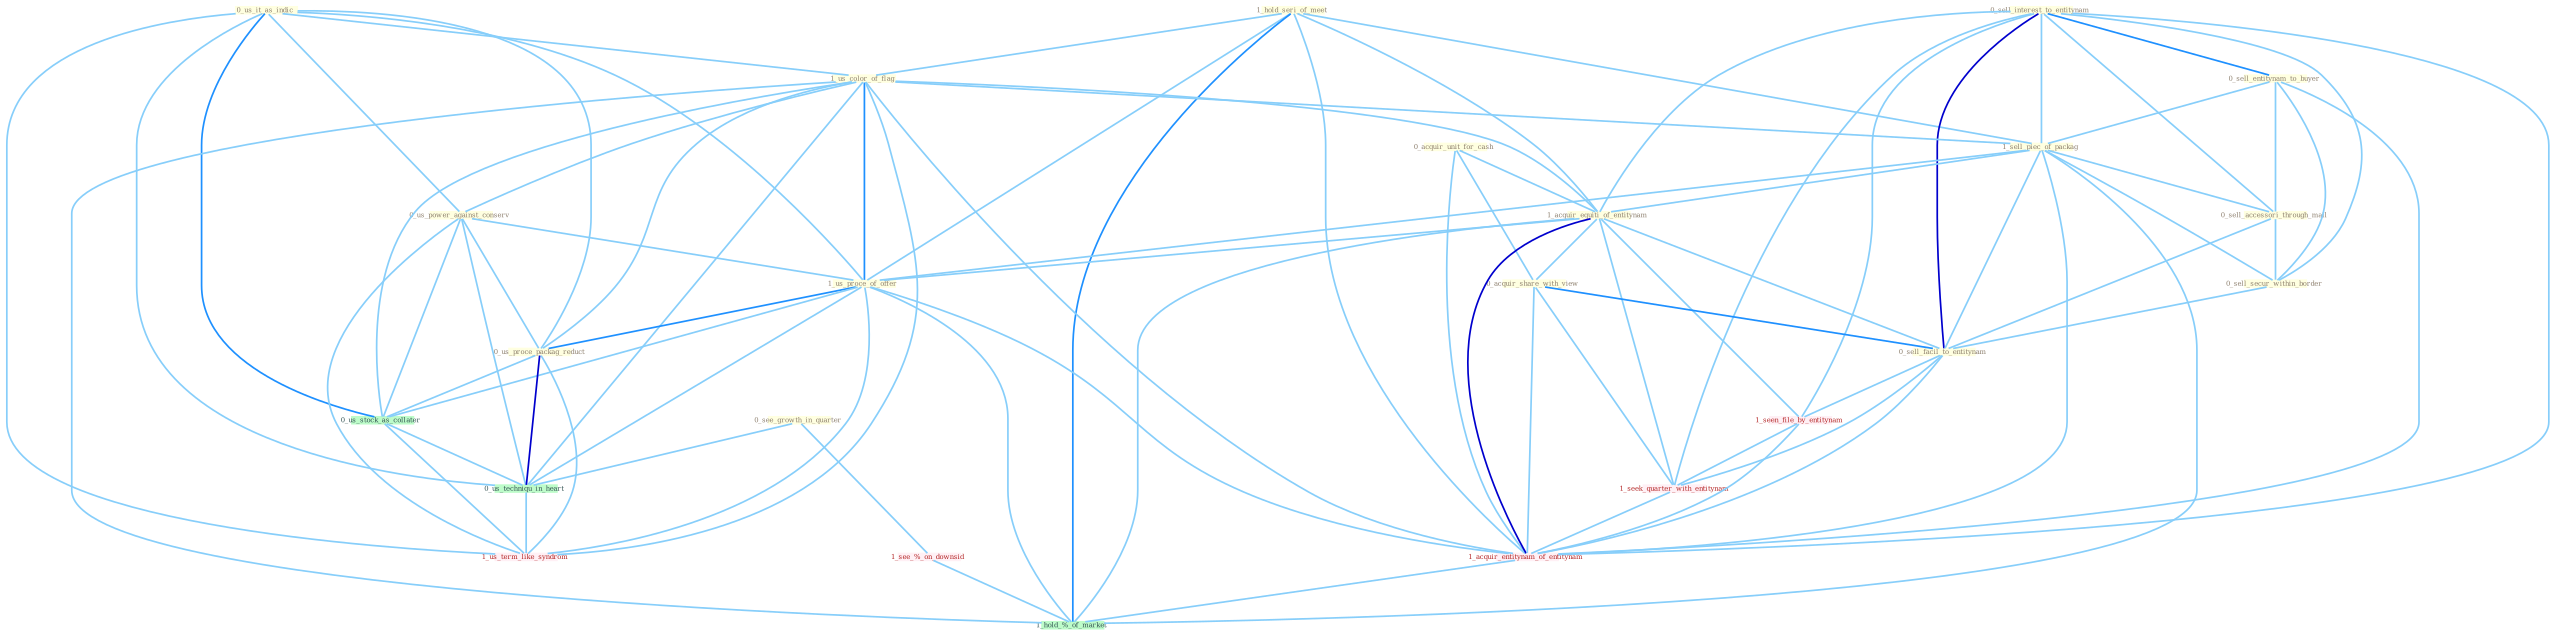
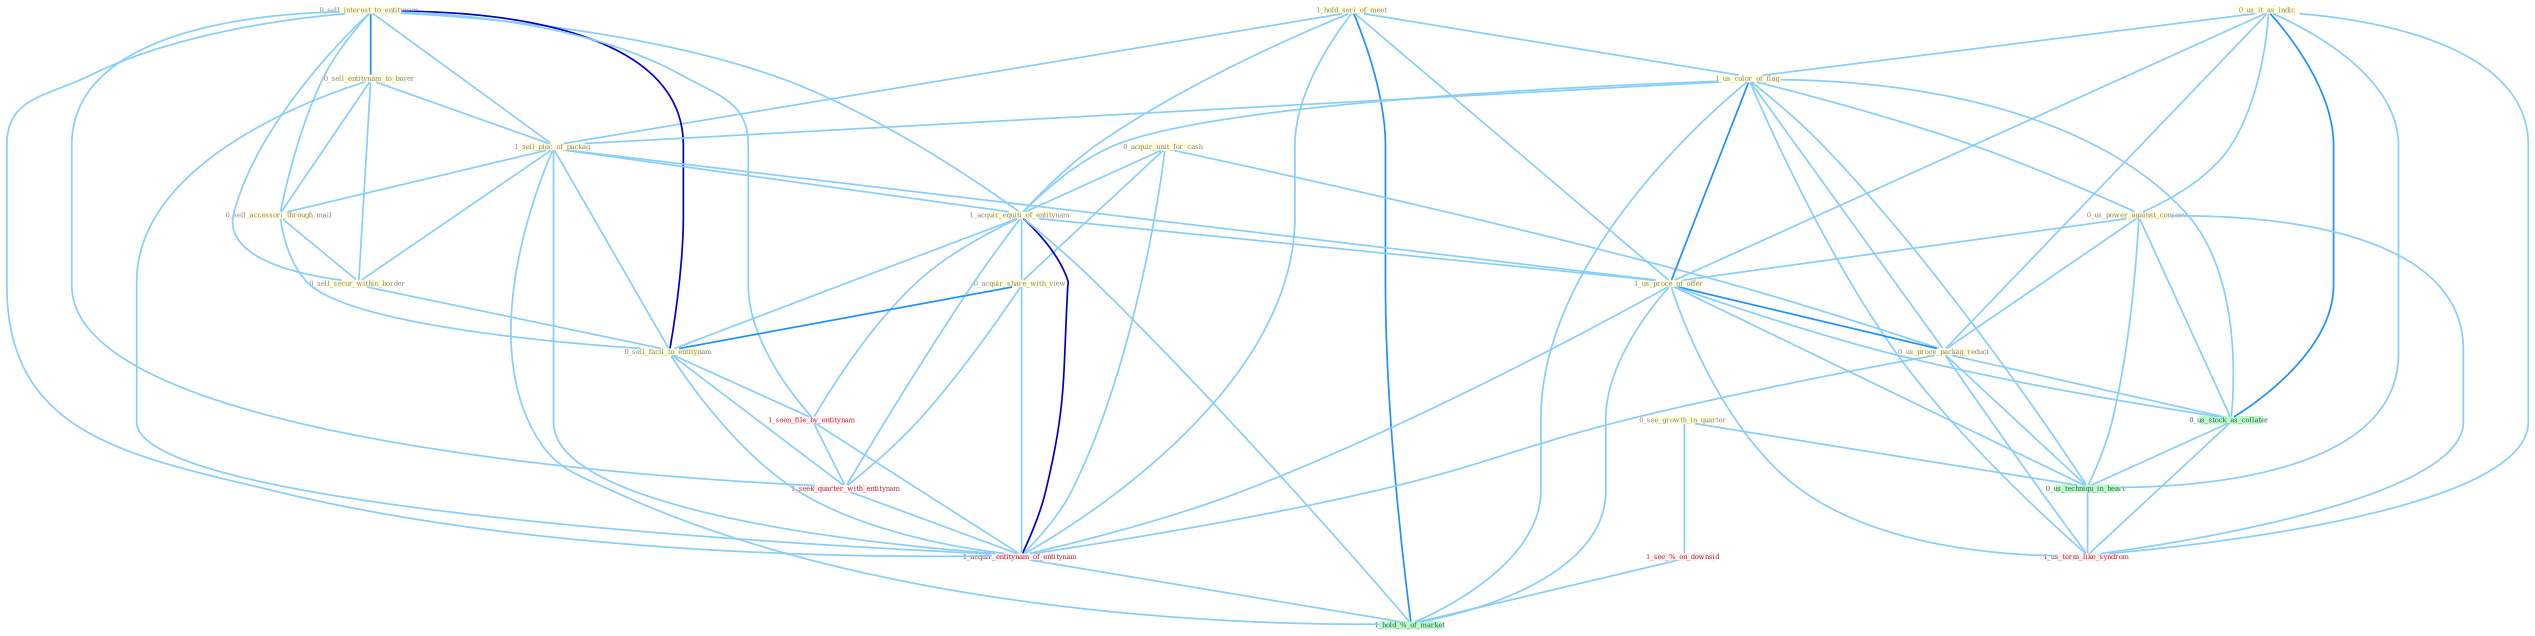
  graph {
    node [color="#ffffe0" fixedsize=true fontcolor="#8b7d6b" fontsize=4 shape=polygon style=filled]
    edge [color="#87cefa" w=1]
    "0_see_growth_in_quarter " [height=.06 width=.5]
    "0_us_it_as_indic " [height=.06 width=.5]
    "1_hold_seri_of_meet " [height=.06 width=.5]
    "0_sell_interest_to_entitynam " [height=.06 width=.5]
    "0_acquir_unit_for_cash " [height=.06 width=.5]
    "1_us_color_of_flag " [height=.06 width=.5]
    "0_sell_entitynam_to_buyer " [height=.06 width=.5]
    "0_us_power_against_conserv " [height=.06 width=.5]
    "1_sell_piec_of_packag " [height=.06 width=.5]
    "0_sell_accessori_through_mail " [height=.06 width=.5]
    "1_acquir_equiti_of_entitynam " [height=.06 width=.5]
    "1_us_proce_of_offer " [height=.06 width=.5]
    n13 [height=.06 label="0_us_proce_packag_reduct" width=.5]
    "0_acquir_share_with_view " [height=.06 width=.5]
    "0_sell_secur_within_border " [height=.06 width=.5]
    "0_sell_facil_to_entitynam " [height=.06 width=.5]
    "1_seen_file_by_entitynam " [color="#fff0f5" fontcolor="#b22222" height=.06 width=.5]
    n18 [color="#fff0f5" fontcolor="#b22222" height=.06 label="1_seek_quarter_with_entitynam" width=.5]
    "1_acquir_entitynam_of_entitynam " [color="#fff0f5" fontcolor="#b22222" height=.06 width=.5]
    "1_see_%_on_downsid " [color="#fff0f5" fontcolor="#b22222" height=.06 width=.5]
    "1_us_term_like_syndrom " [color="#fff0f5" fontcolor="#b22222" height=.06 width=.5]
    "0_us_techniqu_in_heart " [color="#BDFCC9" fontcolor="#2f4f4f" height=.06 width=.5]
    "0_us_stock_as_collater " [color="#BDFCC9" fontcolor="#2f4f4f" height=.06 width=.5]
    "1_hold_%_of_market " [color="#BDFCC9" fontcolor="#2f4f4f" height=.06 width=.5]
    subgraph sub_1 {
      "0_see_growth_in_quarter "
      "0_us_it_as_indic "
      "1_hold_seri_of_meet "
      "0_sell_interest_to_entitynam "
      "0_acquir_unit_for_cash "
      "1_us_color_of_flag "
      "0_sell_entitynam_to_buyer "
      "0_us_power_against_conserv "
      "1_sell_piec_of_packag "
      "0_sell_accessori_through_mail "
      "1_acquir_equiti_of_entitynam "
      "1_us_proce_of_offer "
      n13
      "0_acquir_share_with_view "
      "0_sell_secur_within_border "
      "0_sell_facil_to_entitynam "
    }
    subgraph sub_2 {
      "1_seen_file_by_entitynam "
      n18
      "1_acquir_entitynam_of_entitynam "
      "1_see_%_on_downsid "
      "1_us_term_like_syndrom "
    }
    "0_see_growth_in_quarter " -- "1_see_%_on_downsid "
    "0_see_growth_in_quarter " -- "0_us_techniqu_in_heart "
    "0_us_it_as_indic " -- "1_us_color_of_flag "
    "0_us_it_as_indic " -- "0_us_power_against_conserv "
    "0_us_it_as_indic " -- "1_us_proce_of_offer "
    "0_us_it_as_indic " -- n13
    "0_us_it_as_indic " -- "1_us_term_like_syndrom "
    "0_us_it_as_indic " -- "0_us_techniqu_in_heart "
    "0_us_it_as_indic " -- "0_us_stock_as_collater " [color="#1e90ff" w=2]
    "1_hold_seri_of_meet " -- "1_us_color_of_flag "
    "1_hold_seri_of_meet " -- "1_sell_piec_of_packag "
    "1_hold_seri_of_meet " -- "1_acquir_equiti_of_entitynam "
    "1_hold_seri_of_meet " -- "1_us_proce_of_offer "
    "1_hold_seri_of_meet " -- "1_acquir_entitynam_of_entitynam "
    "1_hold_seri_of_meet " -- "1_hold_%_of_market " [color="#1e90ff" w=2]
    "0_sell_interest_to_entitynam " -- "0_sell_entitynam_to_buyer " [color="#1e90ff" w=2]
    "0_sell_interest_to_entitynam " -- "1_sell_piec_of_packag "
    "0_sell_interest_to_entitynam " -- "0_sell_accessori_through_mail "
    "0_sell_interest_to_entitynam " -- "1_acquir_equiti_of_entitynam "
    "0_sell_interest_to_entitynam " -- "0_sell_secur_within_border "
    "0_sell_interest_to_entitynam " -- "0_sell_facil_to_entitynam " [color="#0000cd" w=3]
    "0_sell_interest_to_entitynam " -- "1_seen_file_by_entitynam "
    "0_sell_interest_to_entitynam " -- n18
    "0_sell_interest_to_entitynam " -- "1_acquir_entitynam_of_entitynam "
    "0_acquir_unit_for_cash " -- "1_acquir_equiti_of_entitynam "
+   "0_acquir_unit_for_cash " -- n13
    "0_acquir_unit_for_cash " -- "0_acquir_share_with_view "
    "0_acquir_unit_for_cash " -- "1_acquir_entitynam_of_entitynam "
    "1_us_color_of_flag " -- "0_us_power_against_conserv "
    "1_us_color_of_flag " -- "1_sell_piec_of_packag "
    "1_us_color_of_flag " -- "1_acquir_equiti_of_entitynam "
    "1_us_color_of_flag " -- "1_us_proce_of_offer " [color="#1e90ff" w=2]
    "1_us_color_of_flag " -- n13
-   "1_us_color_of_flag " -- "1_acquir_entitynam_of_entitynam "
+   n13 -- "1_acquir_entitynam_of_entitynam "
    "1_us_color_of_flag " -- "1_us_term_like_syndrom "
    "1_us_color_of_flag " -- "0_us_techniqu_in_heart "
    "1_us_color_of_flag " -- "0_us_stock_as_collater "
    "1_us_color_of_flag " -- "1_hold_%_of_market "
    "0_sell_entitynam_to_buyer " -- "1_sell_piec_of_packag "
    "0_sell_entitynam_to_buyer " -- "0_sell_accessori_through_mail "
    "0_sell_entitynam_to_buyer " -- "0_sell_secur_within_border "
    "0_sell_entitynam_to_buyer " -- "1_acquir_entitynam_of_entitynam "
    "0_us_power_against_conserv " -- "1_us_proce_of_offer "
    "0_us_power_against_conserv " -- n13
    "0_us_power_against_conserv " -- "1_us_term_like_syndrom "
    "0_us_power_against_conserv " -- "0_us_techniqu_in_heart "
    "0_us_power_against_conserv " -- "0_us_stock_as_collater "
    "1_sell_piec_of_packag " -- "0_sell_accessori_through_mail "
    "1_sell_piec_of_packag " -- "1_acquir_equiti_of_entitynam "
    "1_sell_piec_of_packag " -- "1_us_proce_of_offer "
    "1_sell_piec_of_packag " -- "0_sell_secur_within_border "
    "1_sell_piec_of_packag " -- "0_sell_facil_to_entitynam "
    "1_sell_piec_of_packag " -- "1_acquir_entitynam_of_entitynam "
    "1_sell_piec_of_packag " -- "1_hold_%_of_market "
    "0_sell_accessori_through_mail " -- "0_sell_secur_within_border "
    "0_sell_accessori_through_mail " -- "0_sell_facil_to_entitynam "
    "1_acquir_equiti_of_entitynam " -- "1_us_proce_of_offer "
    "1_acquir_equiti_of_entitynam " -- "0_acquir_share_with_view "
    "1_acquir_equiti_of_entitynam " -- "0_sell_facil_to_entitynam "
    "1_acquir_equiti_of_entitynam " -- "1_seen_file_by_entitynam "
    "1_acquir_equiti_of_entitynam " -- n18
    "1_acquir_equiti_of_entitynam " -- "1_acquir_entitynam_of_entitynam " [color="#0000cd" w=3]
    "1_acquir_equiti_of_entitynam " -- "1_hold_%_of_market "
    "1_us_proce_of_offer " -- n13 [color="#1e90ff" w=2]
    "1_us_proce_of_offer " -- "1_acquir_entitynam_of_entitynam "
    "1_us_proce_of_offer " -- "1_us_term_like_syndrom "
    "1_us_proce_of_offer " -- "0_us_techniqu_in_heart "
    "1_us_proce_of_offer " -- "0_us_stock_as_collater "
    "1_us_proce_of_offer " -- "1_hold_%_of_market "
    n13 -- "1_us_term_like_syndrom "
-   n13 -- "0_us_techniqu_in_heart " [color="#0000cd"]
+   n13 -- "0_us_techniqu_in_heart "
    n13 -- "0_us_stock_as_collater "
    "0_acquir_share_with_view " -- "0_sell_facil_to_entitynam " [color="#1e90ff" w=2]
    "0_acquir_share_with_view " -- n18
    "0_acquir_share_with_view " -- "1_acquir_entitynam_of_entitynam "
    "0_sell_secur_within_border " -- "0_sell_facil_to_entitynam "
    "0_sell_facil_to_entitynam " -- "1_seen_file_by_entitynam "
    "0_sell_facil_to_entitynam " -- n18
    "0_sell_facil_to_entitynam " -- "1_acquir_entitynam_of_entitynam "
    "1_seen_file_by_entitynam " -- n18
    "1_seen_file_by_entitynam " -- "1_acquir_entitynam_of_entitynam "
    n18 -- "1_acquir_entitynam_of_entitynam "
    "1_acquir_entitynam_of_entitynam " -- "1_hold_%_of_market "
    "1_see_%_on_downsid " -- "1_hold_%_of_market "
    "0_us_techniqu_in_heart " -- "1_us_term_like_syndrom "
    "0_us_stock_as_collater " -- "1_us_term_like_syndrom "
    "0_us_stock_as_collater " -- "0_us_techniqu_in_heart "
  }
